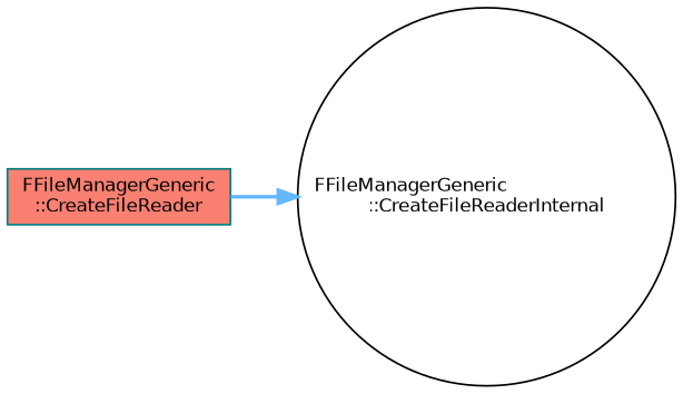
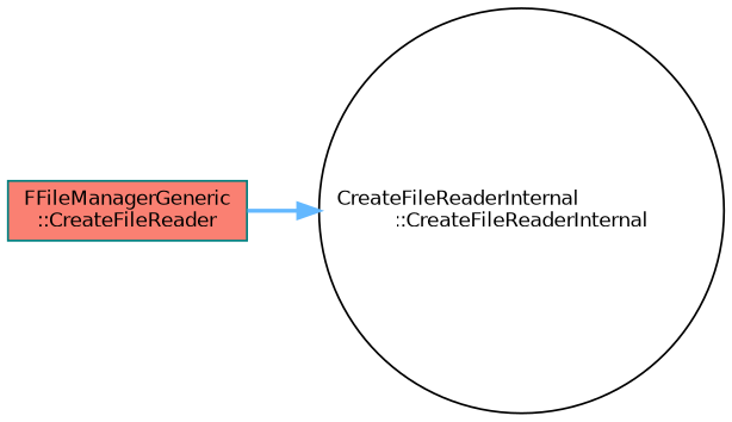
  digraph {
    rankdir=RL
    node [fontname=Helvetica fontsize=10 style=filled]
-   n1 [color=black fillcolor=white fontcolor=black height=0.2 label="FFileManagerGeneric\l::CreateFileReaderInternal" shape=circle width=0.4]
+   n1 [color=black fillcolor=white fontcolor=black height=0.2 label="CreateFileReaderInternal\l::CreateFileReaderInternal" shape=circle width=0.4]
    n2 [color=teal fillcolor=salmon height=0.2 label="FFileManagerGeneric\l::CreateFileReader" shape=box width=0.4]
    n1 -> n2 [color=steelblue1 dir=back fontname=Helvetica fontsize=10 labelfontname=Helvetica labelfontsize=10 style=bold]
  }
